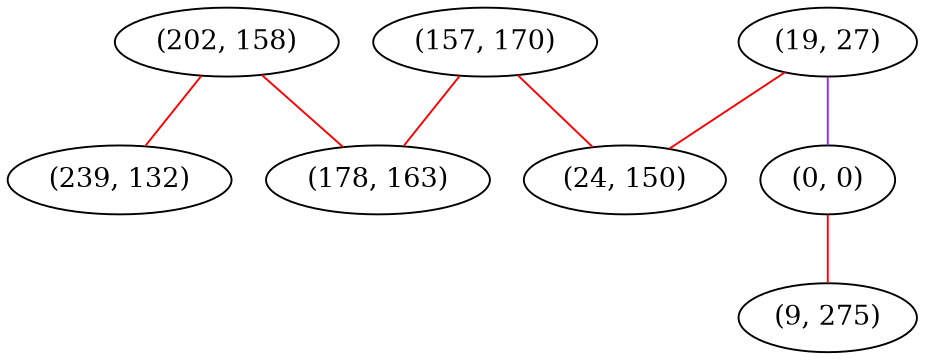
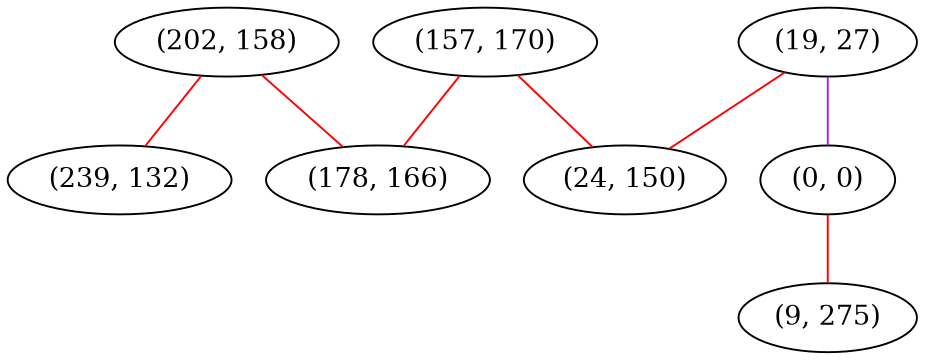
  graph {
    edge [color=red weight=1]
    "(202, 158)"
-   "(178, 166)" [label="(178, 163)"]
+   "(178, 166)"
    "(239, 132)"
    "(157, 170)"
    "(24, 150)"
    "(19, 27)"
    "(0, 0)"
    "(9, 275)"
    "(202, 158)" -- "(178, 166)"
    "(202, 158)" -- "(239, 132)"
    "(157, 170)" -- "(178, 166)"
    "(157, 170)" -- "(24, 150)"
    "(19, 27)" -- "(24, 150)"
    "(19, 27)" -- "(0, 0)" [color=purple weight=4]
    "(0, 0)" -- "(9, 275)"
  }
